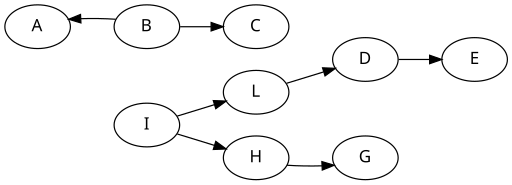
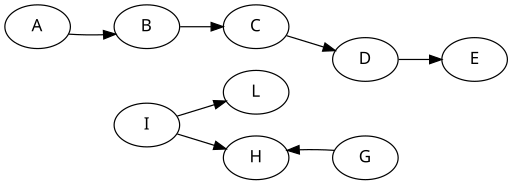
  digraph {
    fontname="Noto Sans"
    rankdir=LR
    node [fontname="Noto Sans"]
    edge [fontname="Noto Sans"]
    n1 [label=A]
    n2 [label=B]
    n3 [label=C]
    n4 [label=D]
    n5 [label=E]
    n6 [label=G]
    n7 [label=H]
    n8 [label=I]
    n9 [label=L]
-   n2 -> n1
+   n1 -> n2
    n2 -> n3
-   n9 -> n4
+   n3 -> n4
    n4 -> n5
-   n7 -> n6
+   n6 -> n7
    n8 -> n7
    n8 -> n9
  }
